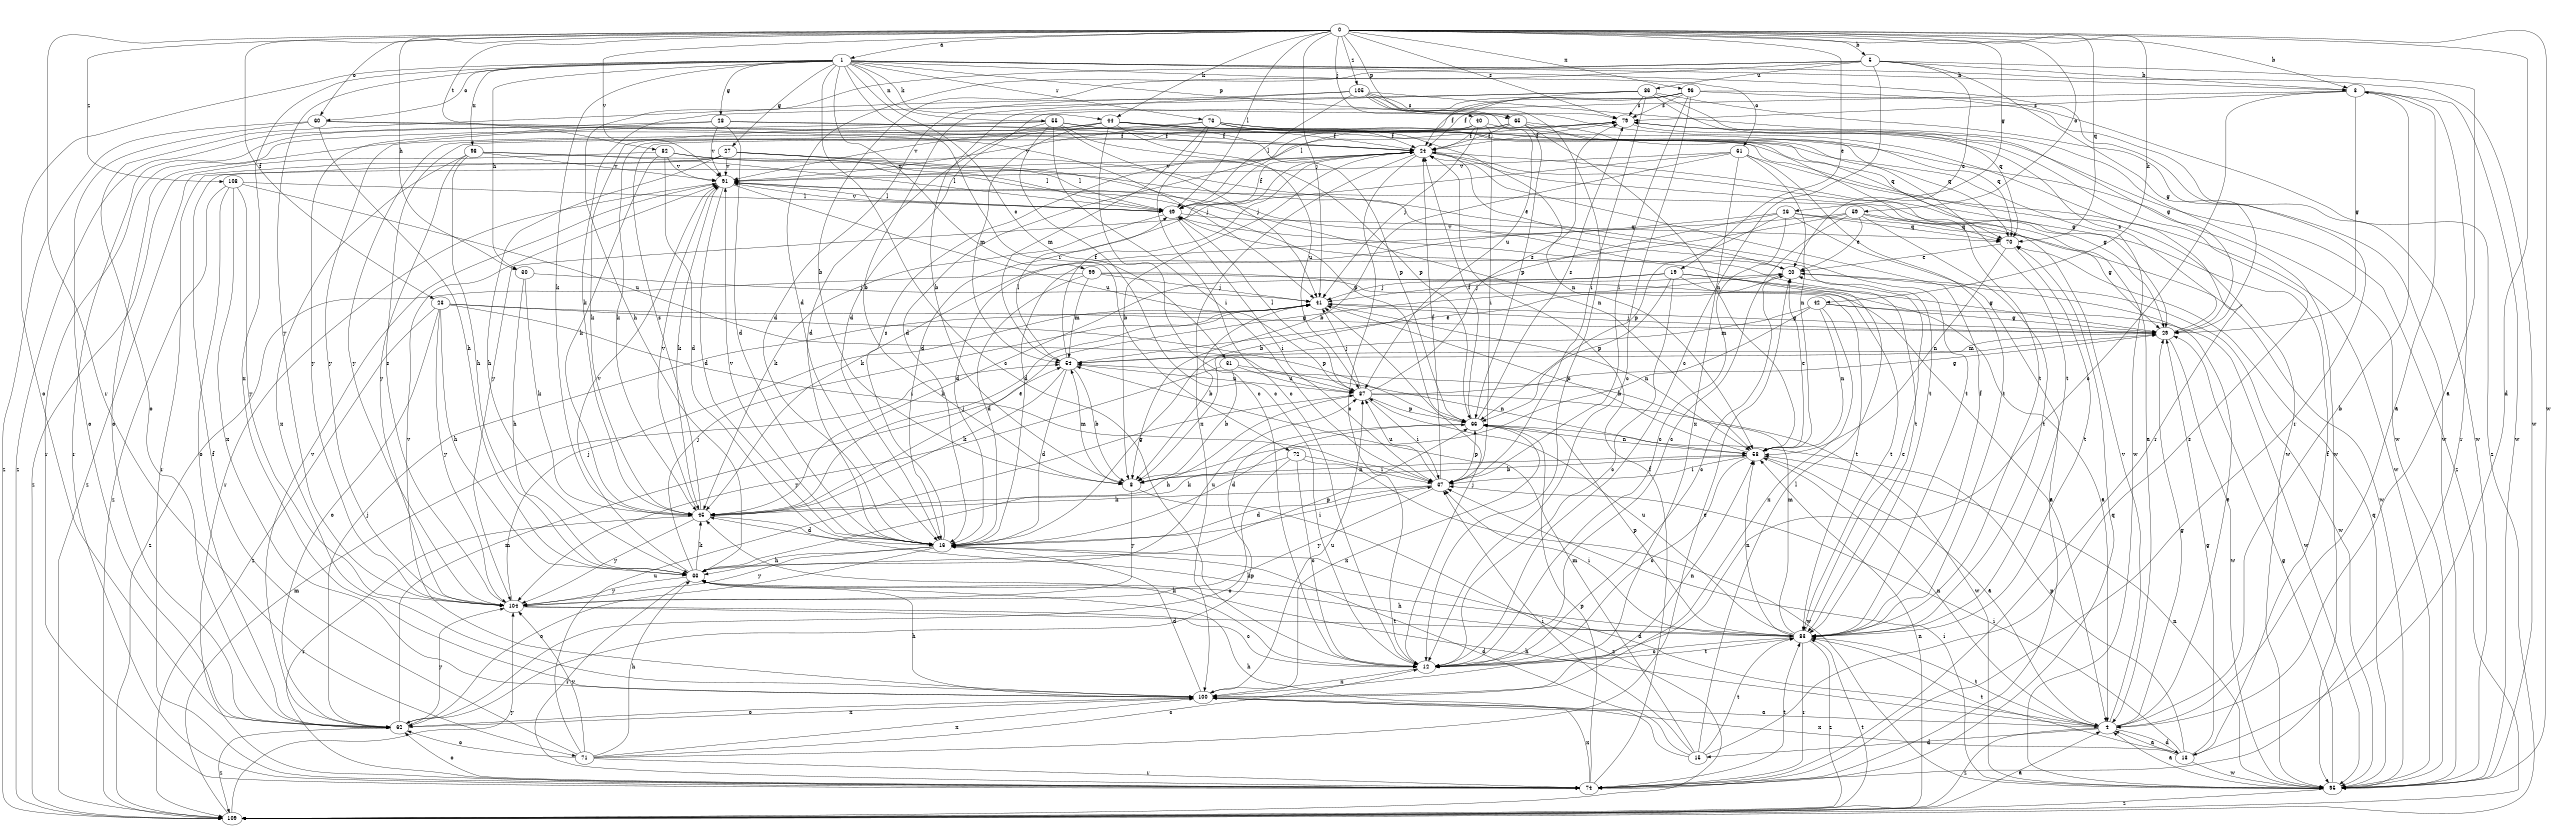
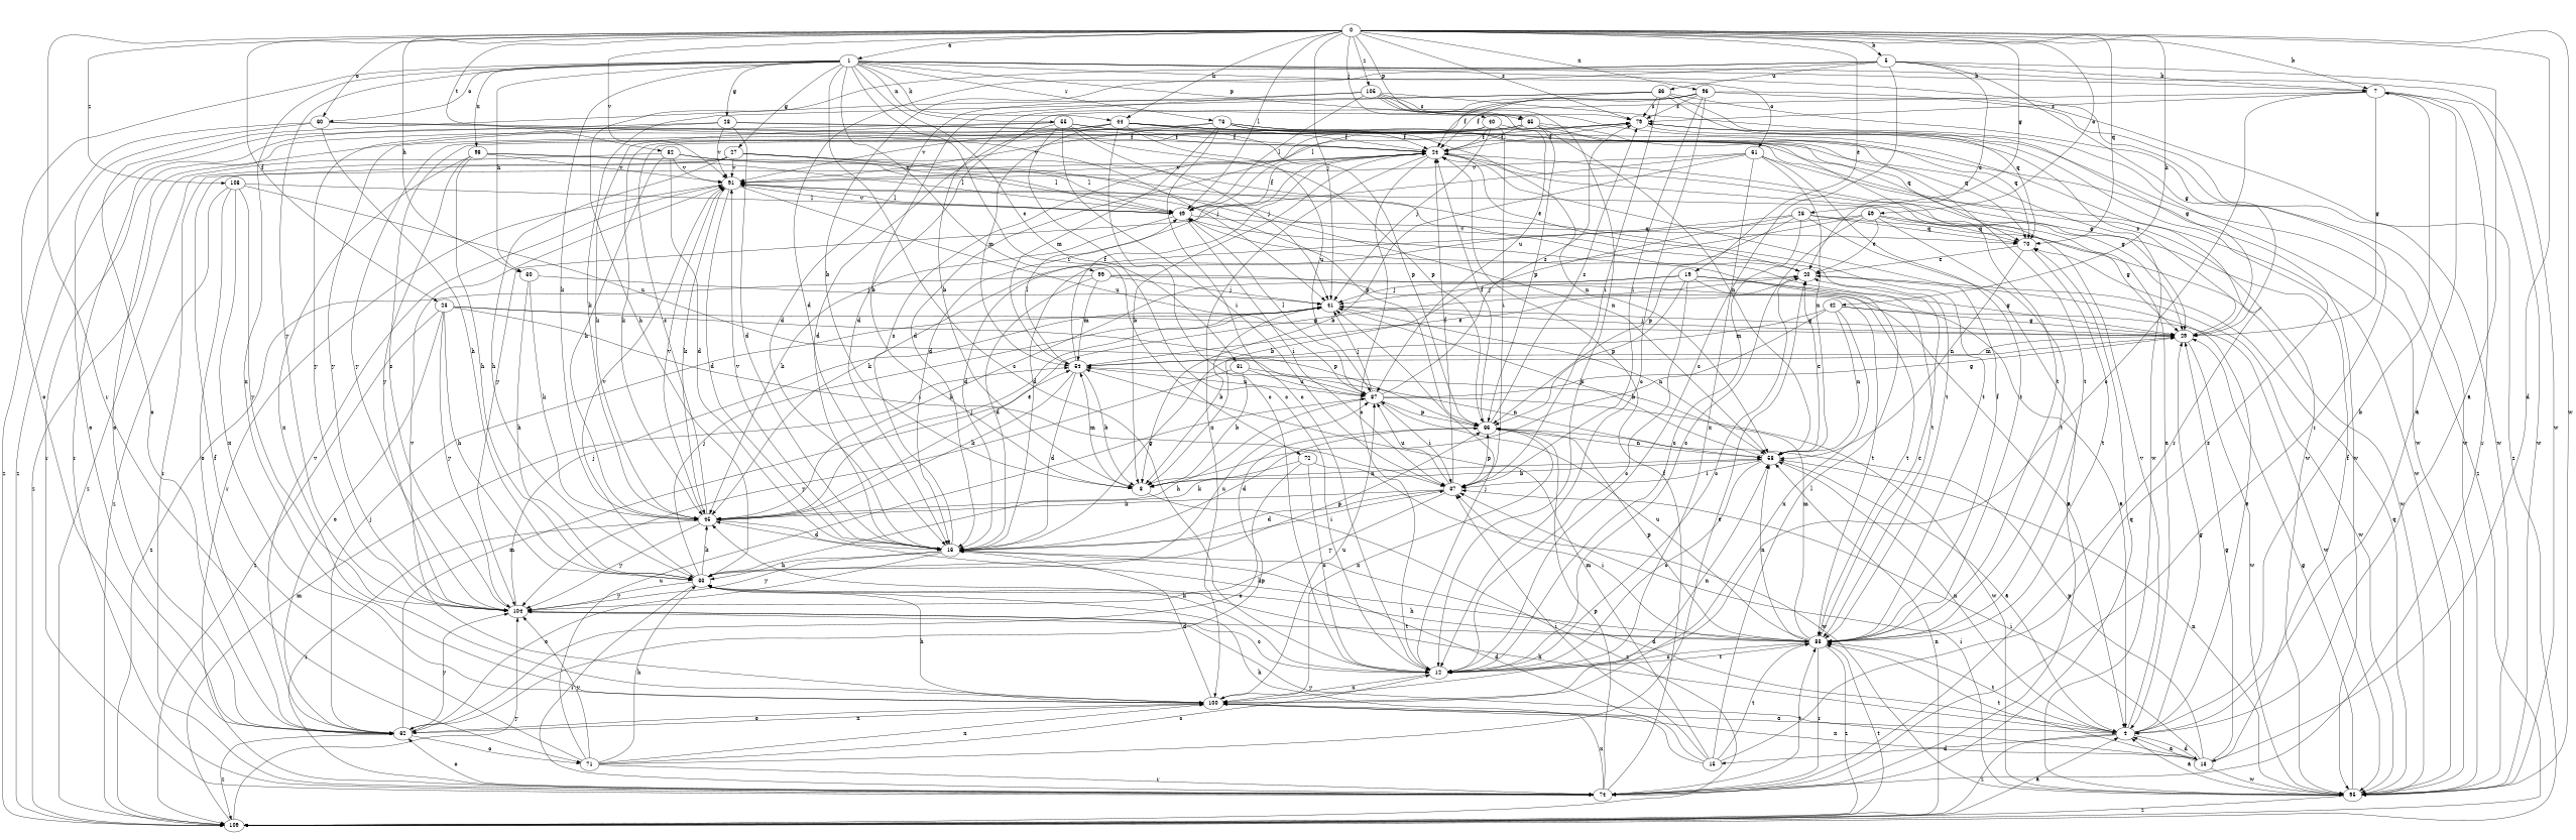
  strict digraph {
    0
    1
    5
-   7 [label=3]
+   7
    13
    19
    23
    26
    30
    40
    41
    42
    44
    49
    59
    60
    65
    70
    71
    79
    82
    91
    95
    96
    105
    108
    n27 [label=31]
    12
    27
    28
    45
    55
    61
    62
    72
    73
    74
    98
    99
    100
    104
    4
    16
    20
    29
    33
    8
    86
    83
    24
    37
    66
    109
    58
    54
    87
    15
    0 -> 1 [label=a]
    0 -> 5 [label=b]
    0 -> 7 [label=b]
    0 -> 13 [label=d]
    0 -> 19 [label=e]
    0 -> 23 [label=f]
    0 -> 26 [label=g]
    0 -> 30 [label=h]
    0 -> 40 [label=j]
    0 -> 41 [label=j]
    0 -> 42 [label=k]
    0 -> 44 [label=k]
    0 -> 49 [label=l]
    0 -> 59 [label=o]
    0 -> 60 [label=o]
    0 -> 65 [label=p]
    0 -> 70 [label=q]
    0 -> 71 [label=r]
    0 -> 79 [label=s]
    0 -> 82 [label=t]
    0 -> 91 [label=v]
    0 -> 95 [label=w]
    0 -> 96 [label=x]
    0 -> 105 [label=z]
    0 -> 108 [label=z]
    1 -> 7 [label=b]
    1 -> 30 [label=h]
    1 -> 44 [label=k]
    1 -> 60 [label=o]
    1 -> 65 [label=p]
    1 -> 95 [label=w]
    1 -> n27 [label=c]
    1 -> 12 [label=c]
    1 -> 27 [label=g]
    1 -> 28 [label=g]
    1 -> 45 [label=k]
    1 -> 55 [label=n]
    1 -> 61 [label=o]
    1 -> 62 [label=o]
    1 -> 72 [label=r]
    1 -> 73 [label=r]
    1 -> 74 [label=r]
    1 -> 98 [label=x]
    1 -> 99 [label=x]
    1 -> 100 [label=x]
    1 -> 104 [label=y]
    5 -> 7 [label=b]
    5 -> 12 [label=c]
    5 -> 4 [label=a]
    5 -> 16 [label=d]
    5 -> 20 [label=e]
    5 -> 29 [label=g]
    5 -> 33 [label=h]
    5 -> 8 [label=b]
    5 -> 86 [label=u]
    7 -> 79 [label=s]
    7 -> 95 [label=w]
    7 -> 12 [label=c]
    7 -> 74 [label=r]
    7 -> 4 [label=a]
    7 -> 16 [label=d]
    7 -> 29 [label=g]
    13 -> 95 [label=w]
    13 -> 100 [label=x]
-   8 -> 104 [label=y]
+   13 -> 104 [label=y]
    13 -> 4 [label=a]
    13 -> 29 [label=g]
    13 -> 83 [label=t]
    13 -> 24 [label=f]
    13 -> 37 [label=i]
    13 -> 66 [label=p]
    19 -> 41 [label=j]
    19 -> 12 [label=c]
    19 -> 45 [label=k]
    19 -> 4 [label=a]
    19 -> 29 [label=g]
    19 -> 83 [label=t]
    19 -> 66 [label=p]
    23 -> 62 [label=o]
    23 -> 104 [label=y]
    23 -> 29 [label=g]
    23 -> 33 [label=h]
    23 -> 37 [label=i]
    23 -> 66 [label=p]
    23 -> 109 [label=z]
    26 -> 70 [label=q]
    26 -> 95 [label=w]
    26 -> 12 [label=c]
    26 -> 74 [label=r]
    26 -> 16 [label=d]
    26 -> 8 [label=b]
    26 -> 66 [label=p]
    30 -> 41 [label=j]
    30 -> 45 [label=k]
    30 -> 33 [label=h]
    40 -> 41 [label=j]
    40 -> 70 [label=q]
    40 -> 104 [label=y]
    40 -> 16 [label=d]
    40 -> 24 [label=f]
    40 -> 37 [label=i]
    41 -> 29 [label=g]
    41 -> 8 [label=b]
    41 -> 58 [label=n]
    42 -> 95 [label=w]
    42 -> 100 [label=x]
    42 -> 29 [label=g]
    42 -> 8 [label=b]
    42 -> 58 [label=n]
    42 -> 54 [label=m]
    44 -> 91 [label=v]
    44 -> 95 [label=w]
    44 -> 12 [label=c]
    44 -> 74 [label=r]
    44 -> 24 [label=f]
    44 -> 66 [label=p]
    44 -> 58 [label=n]
    44 -> 54 [label=m]
    44 -> 87 [label=u]
    49 -> 70 [label=q]
    49 -> 91 [label=v]
    49 -> 45 [label=k]
    49 -> 83 [label=t]
    49 -> 24 [label=f]
    49 -> 37 [label=i]
    59 -> 70 [label=q]
    59 -> 12 [label=c]
    59 -> 45 [label=k]
    59 -> 16 [label=d]
    59 -> 20 [label=e]
    59 -> 29 [label=g]
    59 -> 83 [label=t]
    60 -> 41 [label=j]
    60 -> 62 [label=o]
    60 -> 33 [label=h]
    60 -> 24 [label=f]
    60 -> 109 [label=z]
    65 -> 70 [label=q]
    65 -> 45 [label=k]
    65 -> 104 [label=y]
    65 -> 83 [label=t]
    65 -> 24 [label=f]
    65 -> 66 [label=p]
    65 -> 58 [label=n]
    70 -> 20 [label=e]
    70 -> 83 [label=t]
    70 -> 58 [label=n]
    71 -> 12 [label=c]
-   71 -> 62 [label=o]
+   62 -> 71 [label=o]
    71 -> 74 [label=r]
    71 -> 100 [label=x]
    71 -> 104 [label=y]
    71 -> 20 [label=e]
    71 -> 33 [label=h]
    71 -> 24 [label=f]
    71 -> 87 [label=u]
    79 -> 24 [label=f]
    79 -> 109 [label=z]
    82 -> 49 [label=l]
    82 -> 91 [label=v]
    82 -> 45 [label=k]
    82 -> 16 [label=d]
    82 -> 83 [label=t]
    82 -> 109 [label=z]
    91 -> 49 [label=l]
    91 -> 45 [label=k]
    91 -> 74 [label=r]
    91 -> 16 [label=d]
    91 -> 87 [label=u]
    95 -> 70 [label=q]
    95 -> 4 [label=a]
    95 -> 29 [label=g]
    95 -> 37 [label=i]
    95 -> 109 [label=z]
    95 -> 58 [label=n]
    96 -> 49 [label=l]
    96 -> 79 [label=s]
    96 -> 95 [label=w]
    96 -> 12 [label=c]
    96 -> 8 [label=b]
    96 -> 24 [label=f]
    96 -> 37 [label=i]
    96 -> 109 [label=z]
    105 -> 49 [label=l]
    105 -> 79 [label=s]
    105 -> 95 [label=w]
    105 -> 12 [label=c]
    105 -> 74 [label=r]
    105 -> 16 [label=d]
    105 -> 8 [label=b]
    105 -> 87 [label=u]
    108 -> 49 [label=l]
    108 -> 62 [label=o]
    108 -> 100 [label=x]
    108 -> 104 [label=y]
    108 -> 109 [label=z]
    108 -> 87 [label=u]
    n27 -> 104 [label=y]
    n27 -> 8 [label=b]
    n27 -> 58 [label=n]
    n27 -> 87 [label=u]
    12 -> 41 [label=j]
    12 -> 45 [label=k]
    12 -> 100 [label=x]
    12 -> 83 [label=t]
    27 -> 49 [label=l]
    27 -> 91 [label=v]
    27 -> 74 [label=r]
    27 -> 33 [label=h]
    27 -> 83 [label=t]
    27 -> 109 [label=z]
    27 -> 58 [label=n]
    28 -> 91 [label=v]
    28 -> 95 [label=w]
    28 -> 104 [label=y]
    28 -> 16 [label=d]
    28 -> 24 [label=f]
    28 -> 109 [label=z]
    45 -> 41 [label=j]
    45 -> 79 [label=s]
    45 -> 91 [label=v]
    45 -> 74 [label=r]
    45 -> 104 [label=y]
    45 -> 16 [label=d]
    45 -> 20 [label=e]
    55 -> 41 [label=j]
    55 -> 12 [label=c]
    55 -> 45 [label=k]
    55 -> 74 [label=r]
    55 -> 16 [label=d]
    55 -> 29 [label=g]
    55 -> 24 [label=f]
    55 -> 37 [label=i]
    55 -> 66 [label=p]
    61 -> 91 [label=v]
    61 -> 95 [label=w]
    61 -> 100 [label=x]
    61 -> 104 [label=y]
    61 -> 8 [label=b]
    61 -> 83 [label=t]
    61 -> 58 [label=n]
    62 -> 41 [label=j]
    62 -> 91 [label=v]
    62 -> 100 [label=x]
    62 -> 104 [label=y]
    62 -> 66 [label=p]
    62 -> 109 [label=z]
    62 -> 54 [label=m]
    72 -> 95 [label=w]
    72 -> 12 [label=c]
    72 -> 45 [label=k]
    72 -> 62 [label=o]
-   72 -> 37 [label=i]
    73 -> 70 [label=q]
    73 -> 91 [label=v]
    73 -> 95 [label=w]
    73 -> 12 [label=c]
    73 -> 62 [label=o]
    73 -> 83 [label=t]
    73 -> 24 [label=f]
    73 -> 54 [label=m]
    74 -> 70 [label=q]
    74 -> 62 [label=o]
    74 -> 100 [label=x]
    74 -> 83 [label=t]
    74 -> 24 [label=f]
    74 -> 66 [label=p]
    98 -> 49 [label=l]
    98 -> 91 [label=v]
    98 -> 100 [label=x]
    98 -> 104 [label=y]
    98 -> 33 [label=h]
    98 -> 66 [label=p]
    99 -> 41 [label=j]
    99 -> 4 [label=a]
    99 -> 16 [label=d]
    99 -> 83 [label=t]
    99 -> 109 [label=z]
    99 -> 54 [label=m]
    100 -> 91 [label=v]
    100 -> 62 [label=o]
    100 -> 4 [label=a]
    100 -> 16 [label=d]
    100 -> 33 [label=h]
    100 -> 58 [label=n]
    100 -> 87 [label=u]
    104 -> 41 [label=j]
    104 -> 79 [label=s]
    104 -> 12 [label=c]
    104 -> 83 [label=t]
    4 -> 7 [label=b]
    4 -> 13 [label=d]
    4 -> 91 [label=v]
    4 -> 16 [label=d]
    4 -> 20 [label=e]
    4 -> 29 [label=g]
    4 -> 33 [label=h]
    4 -> 83 [label=t]
    4 -> 109 [label=z]
    4 -> 58 [label=n]
    4 -> 15 [label=d]
    16 -> 79 [label=s]
    16 -> 91 [label=v]
    16 -> 62 [label=o]
    16 -> 104 [label=y]
    16 -> 29 [label=g]
    16 -> 33 [label=h]
    16 -> 37 [label=i]
    20 -> 41 [label=j]
    20 -> 91 [label=v]
    20 -> 95 [label=w]
    20 -> 12 [label=c]
    29 -> 41 [label=j]
    29 -> 79 [label=s]
    29 -> 95 [label=w]
    29 -> 54 [label=m]
    33 -> 41 [label=j]
    33 -> 91 [label=v]
    33 -> 45 [label=k]
    33 -> 74 [label=r]
    33 -> 104 [label=y]
    33 -> 66 [label=p]
    33 -> 87 [label=u]
    8 -> 109 [label=z]
    8 -> 58 [label=n]
    8 -> 54 [label=m]
    86 -> 70 [label=q]
    86 -> 79 [label=s]
    86 -> 95 [label=w]
    86 -> 45 [label=k]
    86 -> 62 [label=o]
    86 -> 29 [label=g]
    86 -> 24 [label=f]
    86 -> 37 [label=i]
    83 -> 12 [label=c]
    83 -> 45 [label=k]
    83 -> 74 [label=r]
    83 -> 20 [label=e]
    83 -> 33 [label=h]
    83 -> 24 [label=f]
    83 -> 37 [label=i]
    83 -> 66 [label=p]
    83 -> 109 [label=z]
    83 -> 58 [label=n]
    83 -> 54 [label=m]
    83 -> 87 [label=u]
    24 -> 91 [label=v]
    24 -> 12 [label=c]
    24 -> 100 [label=x]
    24 -> 4 [label=a]
    24 -> 16 [label=d]
    24 -> 20 [label=e]
    24 -> 29 [label=g]
    24 -> 8 [label=b]
    37 -> 45 [label=k]
    37 -> 104 [label=y]
    37 -> 16 [label=d]
    37 -> 24 [label=f]
    37 -> 66 [label=p]
    37 -> 87 [label=u]
    66 -> 79 [label=s]
    66 -> 100 [label=x]
    66 -> 16 [label=d]
    66 -> 24 [label=f]
    66 -> 58 [label=n]
    109 -> 104 [label=y]
    109 -> 4 [label=a]
    109 -> 83 [label=t]
    109 -> 58 [label=n]
    109 -> 54 [label=m]
    58 -> 41 [label=j]
    58 -> 12 [label=c]
    58 -> 4 [label=a]
    58 -> 20 [label=e]
    58 -> 8 [label=b]
    58 -> 37 [label=i]
    54 -> 49 [label=l]
    54 -> 45 [label=k]
    54 -> 16 [label=d]
    54 -> 20 [label=e]
    54 -> 8 [label=b]
    54 -> 24 [label=f]
    54 -> 87 [label=u]
    87 -> 41 [label=j]
    87 -> 49 [label=l]
    87 -> 79 [label=s]
    87 -> 95 [label=w]
    87 -> 29 [label=g]
    87 -> 33 [label=h]
    87 -> 37 [label=i]
    87 -> 66 [label=p]
    15 -> 49 [label=l]
    15 -> 79 [label=s]
    15 -> 16 [label=d]
    15 -> 33 [label=h]
    15 -> 83 [label=t]
    15 -> 37 [label=i]
    15 -> 54 [label=m]
  }
